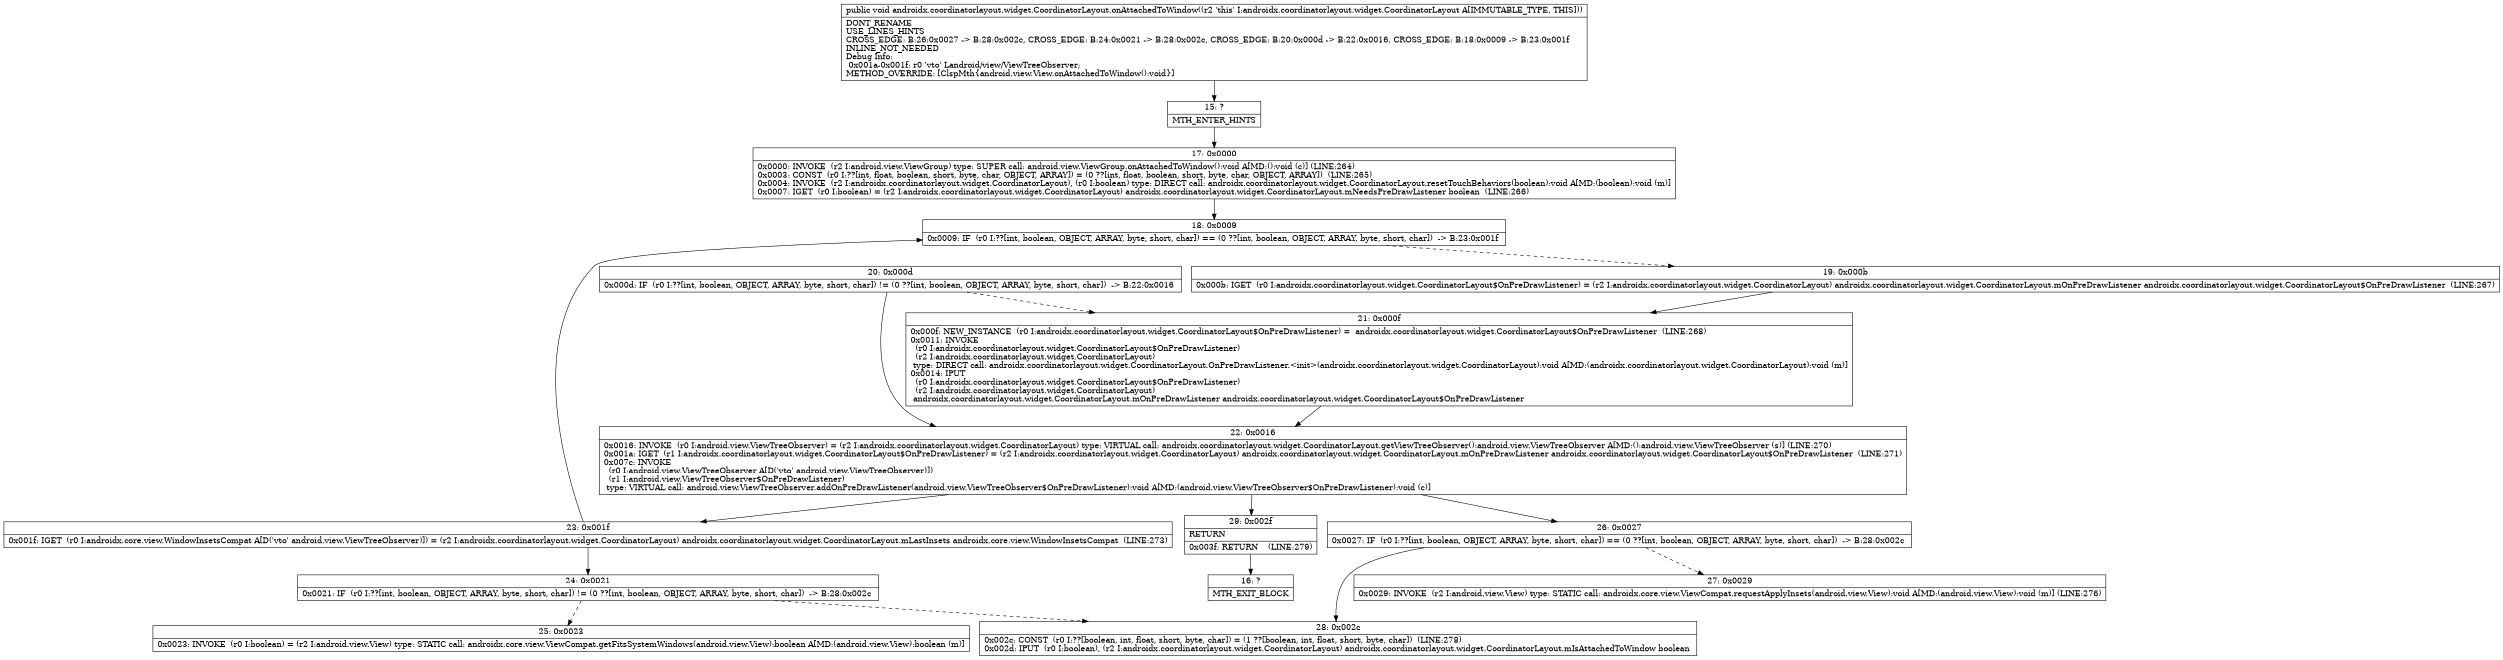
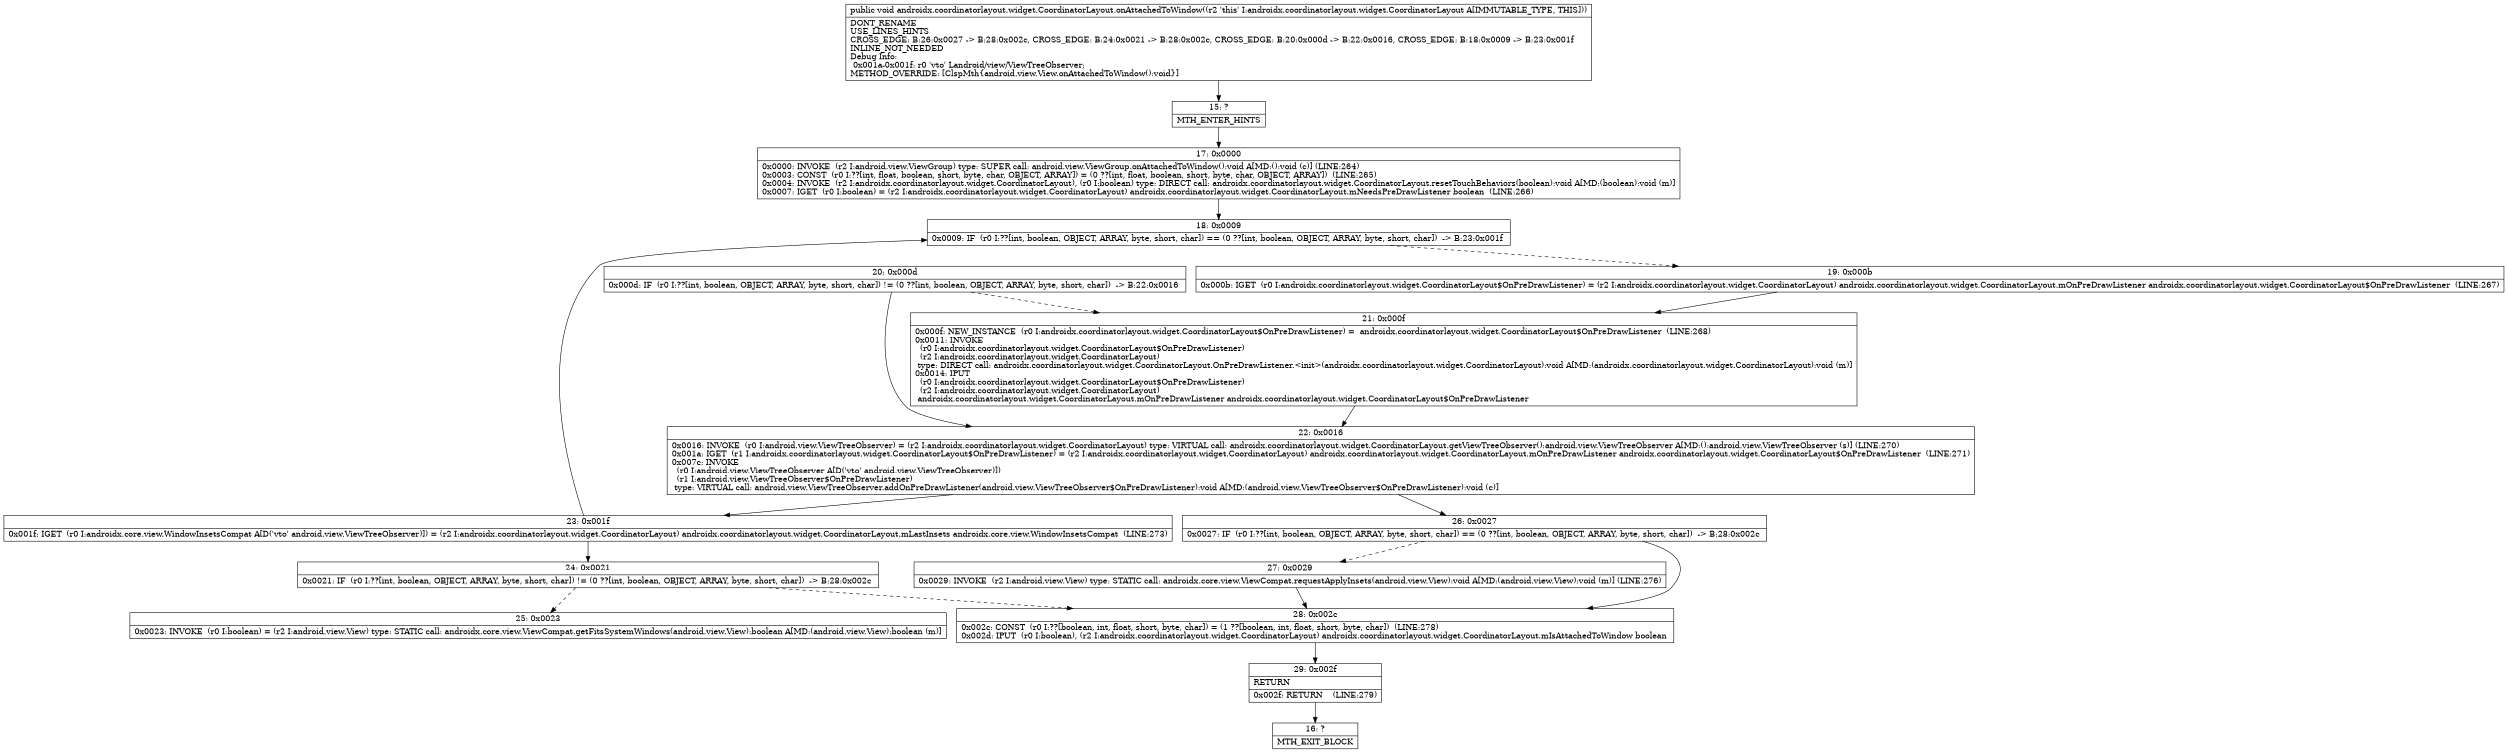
  digraph {
    node [shape=record]
    n1 [label="{15\:\ ?|MTH_ENTER_HINTS\l}"]
    n2 [label="{17\:\ 0x0000|0x0000: INVOKE  (r2 I:android.view.ViewGroup) type: SUPER call: android.view.ViewGroup.onAttachedToWindow():void A[MD:():void (c)] (LINE:264)\l0x0003: CONST  (r0 I:??[int, float, boolean, short, byte, char, OBJECT, ARRAY]) = (0 ??[int, float, boolean, short, byte, char, OBJECT, ARRAY])  (LINE:265)\l0x0004: INVOKE  (r2 I:androidx.coordinatorlayout.widget.CoordinatorLayout), (r0 I:boolean) type: DIRECT call: androidx.coordinatorlayout.widget.CoordinatorLayout.resetTouchBehaviors(boolean):void A[MD:(boolean):void (m)]\l0x0007: IGET  (r0 I:boolean) = (r2 I:androidx.coordinatorlayout.widget.CoordinatorLayout) androidx.coordinatorlayout.widget.CoordinatorLayout.mNeedsPreDrawListener boolean  (LINE:266)\l}"]
    n3 [label="{18\:\ 0x0009|0x0009: IF  (r0 I:??[int, boolean, OBJECT, ARRAY, byte, short, char]) == (0 ??[int, boolean, OBJECT, ARRAY, byte, short, char])  \-\> B:23:0x001f \l}"]
    n4 [label="{19\:\ 0x000b|0x000b: IGET  (r0 I:androidx.coordinatorlayout.widget.CoordinatorLayout$OnPreDrawListener) = (r2 I:androidx.coordinatorlayout.widget.CoordinatorLayout) androidx.coordinatorlayout.widget.CoordinatorLayout.mOnPreDrawListener androidx.coordinatorlayout.widget.CoordinatorLayout$OnPreDrawListener  (LINE:267)\l}"]
    n5 [label="{21\:\ 0x000f|0x000f: NEW_INSTANCE  (r0 I:androidx.coordinatorlayout.widget.CoordinatorLayout$OnPreDrawListener) =  androidx.coordinatorlayout.widget.CoordinatorLayout$OnPreDrawListener  (LINE:268)\l0x0011: INVOKE  \l  (r0 I:androidx.coordinatorlayout.widget.CoordinatorLayout$OnPreDrawListener)\l  (r2 I:androidx.coordinatorlayout.widget.CoordinatorLayout)\l type: DIRECT call: androidx.coordinatorlayout.widget.CoordinatorLayout.OnPreDrawListener.\<init\>(androidx.coordinatorlayout.widget.CoordinatorLayout):void A[MD:(androidx.coordinatorlayout.widget.CoordinatorLayout):void (m)]\l0x0014: IPUT  \l  (r0 I:androidx.coordinatorlayout.widget.CoordinatorLayout$OnPreDrawListener)\l  (r2 I:androidx.coordinatorlayout.widget.CoordinatorLayout)\l androidx.coordinatorlayout.widget.CoordinatorLayout.mOnPreDrawListener androidx.coordinatorlayout.widget.CoordinatorLayout$OnPreDrawListener \l}"]
    n6 [label="{23\:\ 0x001f|0x001f: IGET  (r0 I:androidx.core.view.WindowInsetsCompat A[D('vto' android.view.ViewTreeObserver)]) = (r2 I:androidx.coordinatorlayout.widget.CoordinatorLayout) androidx.coordinatorlayout.widget.CoordinatorLayout.mLastInsets androidx.core.view.WindowInsetsCompat  (LINE:273)\l}"]
    n7 [label="{24\:\ 0x0021|0x0021: IF  (r0 I:??[int, boolean, OBJECT, ARRAY, byte, short, char]) != (0 ??[int, boolean, OBJECT, ARRAY, byte, short, char])  \-\> B:28:0x002c \l}"]
    n8 [label="{20\:\ 0x000d|0x000d: IF  (r0 I:??[int, boolean, OBJECT, ARRAY, byte, short, char]) != (0 ??[int, boolean, OBJECT, ARRAY, byte, short, char])  \-\> B:22:0x0016 \l}"]
    n9 [label="{22\:\ 0x0016|0x0016: INVOKE  (r0 I:android.view.ViewTreeObserver) = (r2 I:androidx.coordinatorlayout.widget.CoordinatorLayout) type: VIRTUAL call: androidx.coordinatorlayout.widget.CoordinatorLayout.getViewTreeObserver():android.view.ViewTreeObserver A[MD:():android.view.ViewTreeObserver (s)] (LINE:270)\l0x001a: IGET  (r1 I:androidx.coordinatorlayout.widget.CoordinatorLayout$OnPreDrawListener) = (r2 I:androidx.coordinatorlayout.widget.CoordinatorLayout) androidx.coordinatorlayout.widget.CoordinatorLayout.mOnPreDrawListener androidx.coordinatorlayout.widget.CoordinatorLayout$OnPreDrawListener  (LINE:271)\l0x007c: INVOKE  \l  (r0 I:android.view.ViewTreeObserver A[D('vto' android.view.ViewTreeObserver)])\l  (r1 I:android.view.ViewTreeObserver$OnPreDrawListener)\l type: VIRTUAL call: android.view.ViewTreeObserver.addOnPreDrawListener(android.view.ViewTreeObserver$OnPreDrawListener):void A[MD:(android.view.ViewTreeObserver$OnPreDrawListener):void (c)]\l}"]
    n10 [label="{26\:\ 0x0027|0x0027: IF  (r0 I:??[int, boolean, OBJECT, ARRAY, byte, short, char]) == (0 ??[int, boolean, OBJECT, ARRAY, byte, short, char])  \-\> B:28:0x002c \l}"]
    n11 [label="{25\:\ 0x0023|0x0023: INVOKE  (r0 I:boolean) = (r2 I:android.view.View) type: STATIC call: androidx.core.view.ViewCompat.getFitsSystemWindows(android.view.View):boolean A[MD:(android.view.View):boolean (m)]\l}"]
    n12 [label="{28\:\ 0x002c|0x002c: CONST  (r0 I:??[boolean, int, float, short, byte, char]) = (1 ??[boolean, int, float, short, byte, char])  (LINE:278)\l0x002d: IPUT  (r0 I:boolean), (r2 I:androidx.coordinatorlayout.widget.CoordinatorLayout) androidx.coordinatorlayout.widget.CoordinatorLayout.mIsAttachedToWindow boolean \l}"]
-   n13 [label="{29\:\ 0x002f|RETURN\l|0x003f: RETURN    (LINE:279)\l}"]
+   n13 [label="{29\:\ 0x002f|RETURN\l|0x002f: RETURN    (LINE:279)\l}"]
    n14 [label="{27\:\ 0x0029|0x0029: INVOKE  (r2 I:android.view.View) type: STATIC call: androidx.core.view.ViewCompat.requestApplyInsets(android.view.View):void A[MD:(android.view.View):void (m)] (LINE:276)\l}"]
    n15 [label="{16\:\ ?|MTH_EXIT_BLOCK\l}"]
    n16 [label="{public void androidx.coordinatorlayout.widget.CoordinatorLayout.onAttachedToWindow((r2 'this' I:androidx.coordinatorlayout.widget.CoordinatorLayout A[IMMUTABLE_TYPE, THIS]))  | DONT_RENAME\lUSE_LINES_HINTS\lCROSS_EDGE: B:26:0x0027 \-\> B:28:0x002c, CROSS_EDGE: B:24:0x0021 \-\> B:28:0x002c, CROSS_EDGE: B:20:0x000d \-\> B:22:0x0016, CROSS_EDGE: B:18:0x0009 \-\> B:23:0x001f\lINLINE_NOT_NEEDED\lDebug Info:\l  0x001a\-0x001f: r0 'vto' Landroid\/view\/ViewTreeObserver;\lMETHOD_OVERRIDE: [ClspMth\{android.view.View.onAttachedToWindow():void\}]\l}"]
    n1 -> n2
    n2 -> n3
    n3 -> n4 [style=dashed]
    n4 -> n5
    n5 -> n9
    n6 -> n3
    n6 -> n7
    n7 -> n11 [style=dashed]
    n7 -> n12 [style=dashed]
    n8 -> n5 [style=dashed]
    n8 -> n9
    n9 -> n6
    n9 -> n10
    n10 -> n12
    n10 -> n14 [style=dashed]
-   n9 -> n13
+   n12 -> n13
    n13 -> n15
+   n14 -> n12
    n16 -> n1
  }
